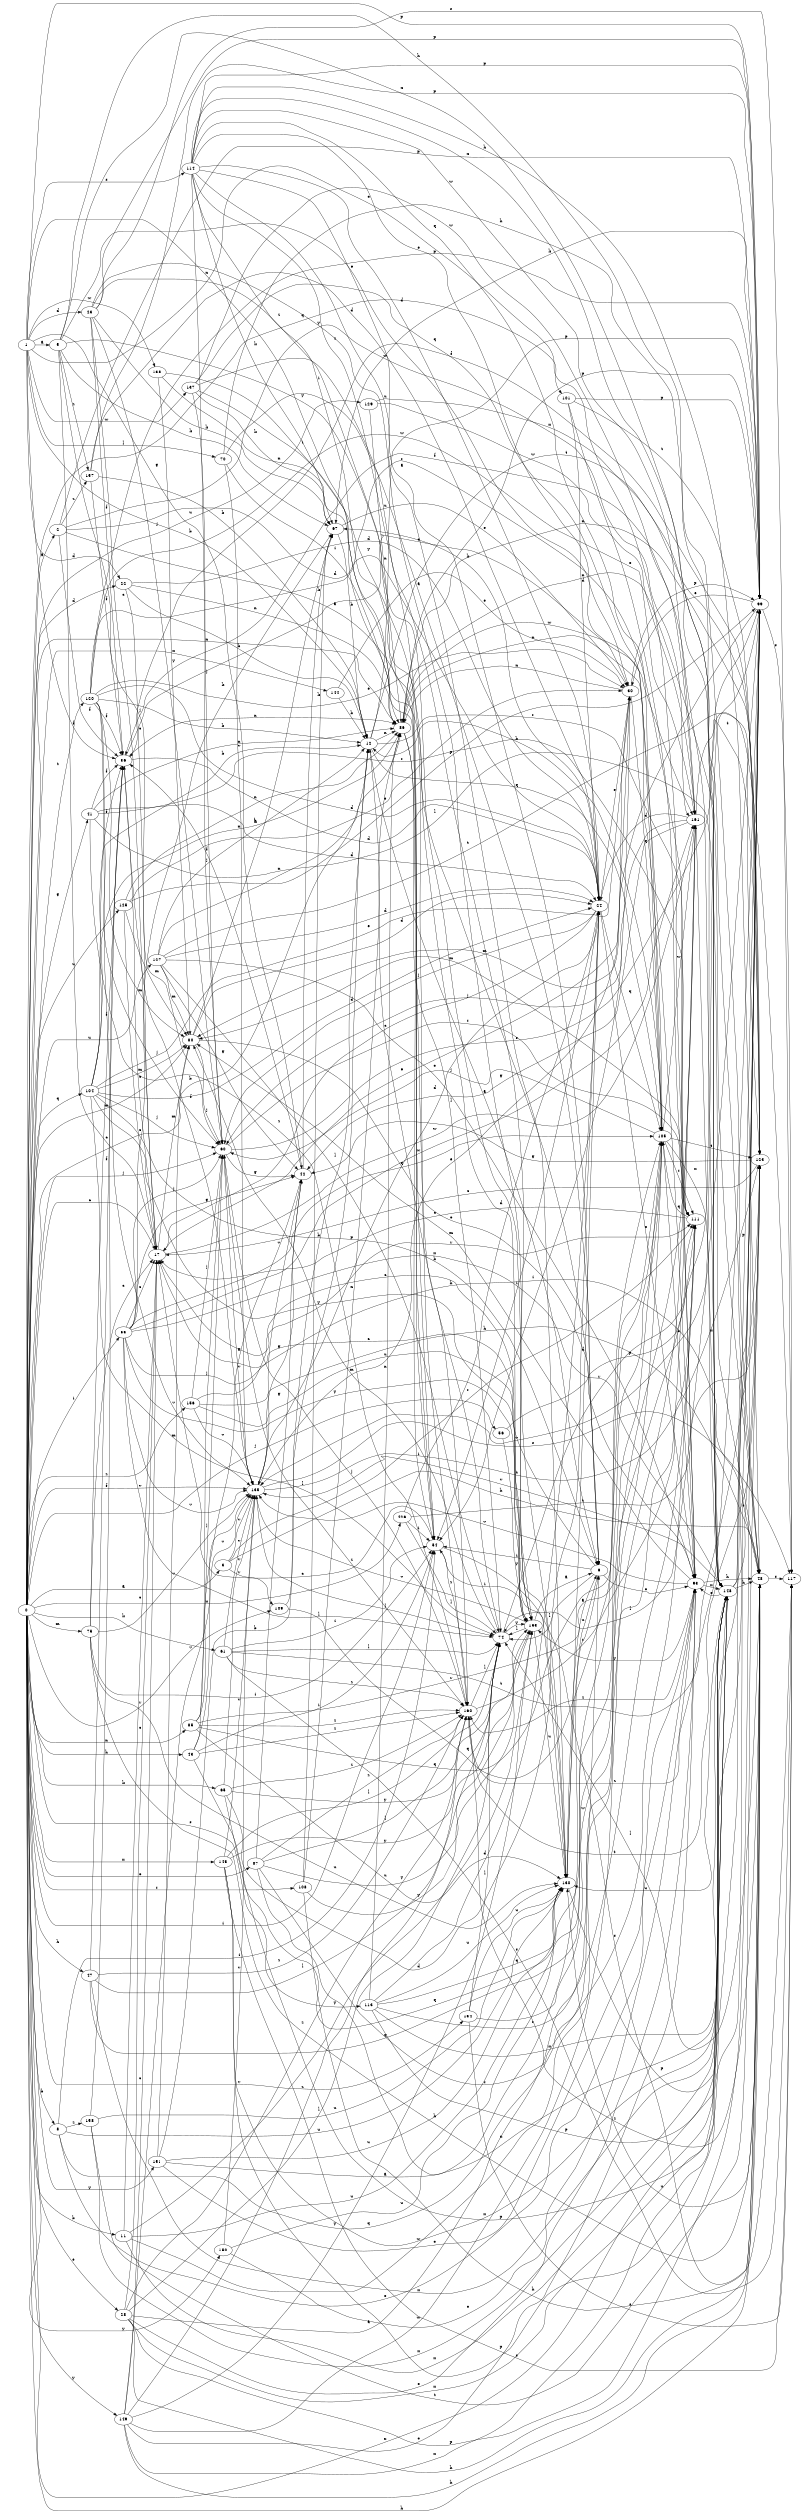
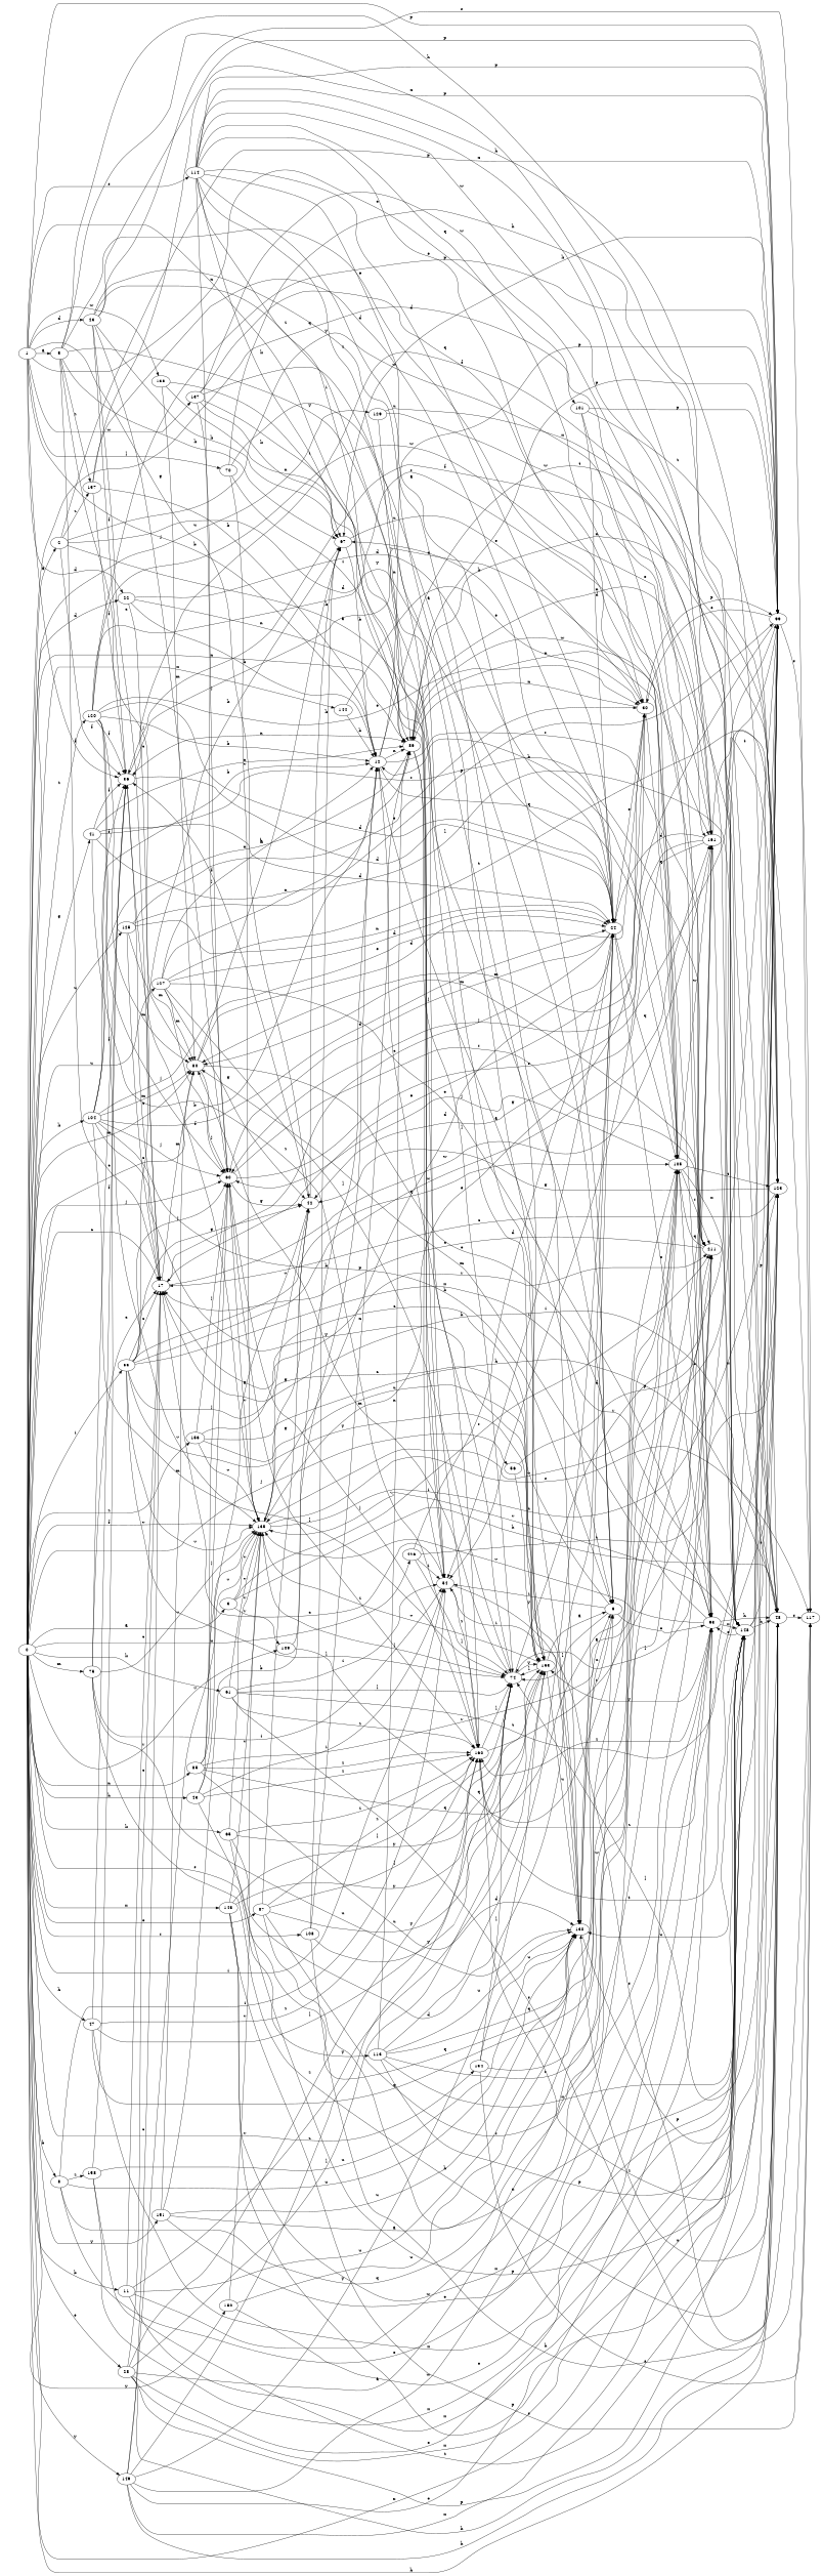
  strict digraph {
    rankdir=LR
    0
    2
    3
    8
    11
    12
    17
    22
    28
    41
    43
    47
    48
    53
    54
    56
    60
    61
    65
    75
    80
    85
    86
    87
    101
    104
    108
    109
    113
    120
    125
    n32 [label=426]
    127
    129
    134
    135
    144
    145
    148
    149
    150
    151
    156
    36
    99
    6
    24
    n48 [label=161]
    157
-   111
+   111 [label=211]
    93
    130
    105
    158
    153
    123
    30
    74
    160
    117
    42
    67
    1
    5
    23
    70
    114
    137
    138
    0 -> 2 [label=a]
    0 -> 3 [label=a]
    0 -> 8 [label=b]
    0 -> 11 [label=b]
    0 -> 12 [label=b]
    0 -> 17 [label=c]
    0 -> 22 [label=d]
    0 -> 28 [label=e]
    0 -> 41 [label=g]
    0 -> 43 [label=h]
    0 -> 47 [label=h]
    0 -> 48 [label=h]
    0 -> 53 [label=i]
    0 -> 54 [label=i]
    0 -> 56 [label=j]
    0 -> 60 [label=j]
    0 -> 61 [label=k]
    0 -> 65 [label=k]
    0 -> 75 [label=m]
    0 -> 80 [label=m]
    0 -> 85 [label=n]
    0 -> 86 [label=n]
    0 -> 87 [label=o]
    0 -> 101 [label=q]
-   0 -> 104 [label=q]
+   0 -> 104 [label=k]
    0 -> 108 [label=r]
    0 -> 109 [label=r]
    0 -> 113 [label=s]
    0 -> 120 [label=t]
    0 -> 125 [label=u]
    0 -> n32 [label=u]
    0 -> 127 [label=u]
    0 -> 129 [label=u]
    0 -> 134 [label=v]
    0 -> 135 [label=v]
    0 -> 144 [label=x]
    0 -> 145 [label=x]
    0 -> 148 [label=x]
    0 -> 149 [label=y]
    0 -> 150 [label=y]
    0 -> 151 [label=y]
    0 -> 156 [label=z]
    2 -> 36 [label=f]
    2 -> 99 [label=p]
    2 -> 6 [label=a]
    2 -> 24 [label=d]
    2 -> n48 [label=w]
    2 -> 157 [label=z]
    3 -> 48 [label=h]
    3 -> 109 [label=r]
    3 -> 135 [label=v]
    3 -> 111 [label=r]
    8 -> 54 [label=i]
    8 -> 93 [label=o]
    8 -> 130 [label=u]
    8 -> 105 [label=q]
    8 -> 158 [label=z]
    11 -> 17 [label=c]
    11 -> 148 [label=x]
    11 -> n48 [label=w]
    11 -> 130 [label=u]
    11 -> 153 [label=y]
    12 -> 86 [label=n]
    12 -> 99 [label=p]
    12 -> 6 [label=a]
    12 -> 111 [label=r]
    12 -> 105 [label=q]
    12 -> 123 [label=t]
    17 -> 80 [label=m]
    17 -> n48 [label=w]
    17 -> 30 [label=e]
    22 -> 12 [label=b]
    22 -> 17 [label=c]
    22 -> 86 [label=n]
    22 -> 24 [label=d]
    28 -> 17 [label=c]
    28 -> 48 [label=h]
    28 -> 148 [label=x]
    28 -> 99 [label=p]
    28 -> 6 [label=a]
    28 -> 93 [label=o]
    28 -> 74 [label=l]
    28 -> 160 [label=z]
    41 -> 48 [label=l]
    41 -> 86 [label=n]
    41 -> 36 [label=f]
    41 -> 24 [label=d]
    41 -> 111 [label=r]
    41 -> 160 [label=z]
    43 -> 54 [label=i]
    43 -> 60 [label=j]
    43 -> 135 [label=v]
    43 -> 105 [label=q]
    43 -> 160 [label=z]
    47 -> 148 [label=x]
    47 -> 36 [label=f]
    47 -> 105 [label=q]
    47 -> 74 [label=l]
    47 -> 160 [label=z]
    48 -> 86 [label=n]
    48 -> 130 [label=u]
    48 -> 74 [label=l]
    48 -> 160 [label=z]
    48 -> 117 [label=s]
    53 -> 17 [label=c]
    53 -> 48 [label=h]
    53 -> 60 [label=j]
    53 -> 135 [label=v]
    53 -> 148 [label=x]
    53 -> n48 [label=w]
    53 -> 105 [label=q]
    53 -> 153 [label=y]
    53 -> 74 [label=l]
    53 -> 42 [label=g]
    53 -> 67 [label=k]
    54 -> 17 [label=c]
    54 -> 160 [label=z]
    54 -> 117 [label=s]
    56 -> 99 [label=p]
    56 -> 153 [label=y]
    60 -> 135 [label=v]
    60 -> 111 [label=r]
    60 -> 160 [label=z]
    60 -> 117 [label=s]
    60 -> 42 [label=g]
    61 -> 54 [label=i]
    61 -> 135 [label=v]
    61 -> 123 [label=t]
    61 -> 74 [label=l]
    61 -> 160 [label=z]
    61 -> 117 [label=s]
    65 -> 135 [label=v]
    65 -> 99 [label=p]
    65 -> 24 [label=d]
    65 -> 153 [label=y]
    65 -> 160 [label=z]
    75 -> 17 [label=c]
    75 -> 48 [label=h]
    75 -> 54 [label=i]
    75 -> 135 [label=v]
    75 -> 36 [label=f]
    75 -> 130 [label=u]
    80 -> 60 [label=j]
    80 -> 24 [label=d]
    80 -> 93 [label=o]
    80 -> 67 [label=k]
    85 -> 60 [label=j]
    85 -> 111 [label=r]
    85 -> 130 [label=u]
    85 -> 105 [label=q]
    85 -> 160 [label=z]
    85 -> 42 [label=g]
    86 -> 54 [label=i]
    86 -> 99 [label=p]
    86 -> n48 [label=w]
    86 -> 74 [label=l]
    87 -> 148 [label=x]
    87 -> 111 [label=r]
    87 -> 153 [label=y]
    87 -> 74 [label=l]
    87 -> 160 [label=z]
    87 -> 42 [label=g]
    101 -> 99 [label=p]
    101 -> 24 [label=d]
    101 -> 93 [label=o]
    101 -> 123 [label=t]
    104 -> 12 [label=b]
    104 -> 60 [label=j]
    104 -> 80 [label=m]
    104 -> 86 [label=n]
    104 -> 36 [label=f]
    104 -> 6 [label=p]
    104 -> 24 [label=d]
    104 -> 153 [label=y]
    104 -> 30 [label=e]
    104 -> 74 [label=l]
    108 -> 48 [label=h]
    108 -> 86 [label=n]
    108 -> 153 [label=y]
    108 -> 67 [label=k]
    109 -> 12 [label=b]
    109 -> 105 [label=q]
    113 -> 86 [label=n]
    113 -> 148 [label=x]
    113 -> 99 [label=p]
    113 -> 24 [label=d]
    113 -> 111 [label=r]
    113 -> 130 [label=u]
    113 -> 105 [label=q]
    120 -> 12 [label=b]
    120 -> 60 [label=j]
    120 -> 80 [label=m]
    120 -> 135 [label=v]
    120 -> 36 [label=f]
    120 -> 99 [label=p]
    120 -> 24 [label=d]
    120 -> n48 [label=w]
    120 -> 111 [label=r]
    120 -> 30 [label=e]
    125 -> 17 [label=c]
    125 -> 80 [label=m]
-   125 -> 86 [label=n]
+   125 -> 24 [label=n]
    125 -> 99 [label=p]
    125 -> 30 [label=e]
    n32 -> 54 [label=i]
    n32 -> 24 [label=d]
    n32 -> 123 [label=t]
    n32 -> 74 [label=l]
    127 -> 12 [label=b]
    127 -> 80 [label=m]
    127 -> 86 [label=n]
    127 -> 24 [label=d]
    127 -> 93 [label=o]
    127 -> 123 [label=t]
    127 -> 74 [label=l]
    127 -> 42 [label=g]
    129 -> 86 [label=n]
    129 -> 148 [label=x]
    129 -> n48 [label=w]
    134 -> n48 [label=w]
    134 -> 130 [label=u]
    134 -> 74 [label=l]
    134 -> 117 [label=s]
    135 -> 36 [label=f]
    135 -> 24 [label=d]
    135 -> 123 [label=t]
    135 -> 30 [label=e]
    135 -> 74 [label=l]
    135 -> 117 [label=s]
    135 -> 42 [label=g]
    144 -> 12 [label=b]
    144 -> 30 [label=e]
    145 -> 135 [label=v]
    145 -> 148 [label=x]
    145 -> 99 [label=p]
    145 -> 153 [label=y]
    145 -> 74 [label=l]
    145 -> 117 [label=s]
    148 -> 48 [label=h]
    148 -> 135 [label=v]
    148 -> 36 [label=f]
    148 -> 99 [label=p]
    148 -> 93 [label=o]
    148 -> 130 [label=u]
    148 -> 123 [label=t]
    149 -> 17 [label=c]
    149 -> 48 [label=h]
    149 -> 135 [label=v]
    149 -> 148 [label=x]
    149 -> n48 [label=w]
    149 -> 93 [label=o]
    149 -> 153 [label=y]
    149 -> 160 [label=z]
    150 -> 135 [label=v]
    150 -> 93 [label=o]
    150 -> 130 [label=u]
    151 -> 12 [label=b]
    151 -> 80 [label=m]
    151 -> 6 [label=a]
    151 -> 93 [label=o]
    151 -> 130 [label=u]
    156 -> 48 [label=h]
    156 -> 60 [label=j]
    156 -> 135 [label=v]
    156 -> 111 [label=r]
    156 -> 130 [label=u]
    36 -> 17 [label=c]
    36 -> 86 [label=n]
    36 -> 24 [label=d]
    36 -> 93 [label=o]
    99 -> 80 [label=m]
    99 -> 135 [label=v]
    99 -> 30 [label=e]
    99 -> 74 [label=l]
    99 -> 160 [label=z]
    99 -> 117 [label=s]
    99 -> 67 [label=k]
    6 -> 17 [label=c]
    6 -> 54 [label=i]
    6 -> 93 [label=o]
    6 -> 130 [label=u]
    6 -> 74 [label=l]
    24 -> 17 [label=c]
    24 -> 54 [label=i]
    24 -> 60 [label=j]
    24 -> 93 [label=o]
    24 -> 105 [label=q]
    24 -> 30 [label=e]
    24 -> 67 [label=k]
    n48 -> 60 [label=j]
    n48 -> 148 [label=x]
    n48 -> 24 [label=d]
    n48 -> 123 [label=t]
    n48 -> 42 [label=g]
    157 -> 12 [label=b]
    157 -> 36 [label=f]
    157 -> 99 [label=p]
    157 -> 24 [label=d]
    111 -> 17 [label=c]
    111 -> 80 [label=m]
    111 -> 105 [label=q]
    93 -> 48 [label=h]
    93 -> 80 [label=m]
    93 -> 135 [label=v]
    93 -> 148 [label=x]
    93 -> 153 [label=y]
    93 -> 160 [label=z]
    130 -> 17 [label=c]
    130 -> 99 [label=p]
    130 -> 6 [label=a]
    130 -> 24 [label=d]
    105 -> 12 [label=b]
    105 -> 60 [label=j]
    105 -> 86 [label=n]
    105 -> 148 [label=x]
    105 -> n48 [label=w]
    105 -> 111 [label=r]
    105 -> 93 [label=o]
    105 -> 123 [label=t]
    158 -> 148 [label=x]
    158 -> 36 [label=f]
    158 -> 130 [label=u]
    158 -> 123 [label=t]
    153 -> 54 [label=i]
    153 -> 135 [label=v]
    153 -> 6 [label=a]
    153 -> 130 [label=u]
    153 -> 74 [label=l]
    123 -> 17 [label=c]
    123 -> 86 [label=n]
    123 -> 36 [label=f]
    123 -> 42 [label=g]
    30 -> 54 [label=i]
    30 -> 86 [label=n]
    30 -> 99 [label=p]
    30 -> 105 [label=q]
    74 -> 12 [label=b]
    74 -> 80 [label=m]
    74 -> 111 [label=r]
    74 -> 153 [label=y]
    160 -> 60 [label=j]
    160 -> 111 [label=r]
    160 -> 123 [label=t]
    160 -> 74 [label=l]
    42 -> 135 [label=v]
    42 -> 36 [label=f]
    42 -> 67 [label=k]
    67 -> 12 [label=b]
    67 -> 30 [label=e]
    1 -> 12 [label=b]
    1 -> 22 [label=d]
    1 -> 86 [label=n]
    1 -> 36 [label=f]
    1 -> 99 [label=p]
    1 -> 93 [label=o]
    1 -> 42 [label=g]
    1 -> 5 [label=a]
    1 -> 23 [label=d]
    1 -> 70 [label=l]
    1 -> 114 [label=s]
    1 -> 137 [label=w]
    1 -> 138 [label=w]
    5 -> 17 [label=c]
    5 -> 48 [label=h]
    5 -> 60 [label=j]
    5 -> 148 [label=x]
    5 -> 157 [label=z]
    5 -> 153 [label=y]
    5 -> 30 [label=e]
    5 -> 67 [label=k]
    23 -> 17 [label=c]
    23 -> 60 [label=j]
    23 -> 36 [label=f]
    23 -> 99 [label=p]
    23 -> 153 [label=y]
    23 -> 160 [label=z]
    23 -> 117 [label=s]
    23 -> 67 [label=k]
    70 -> 48 [label=h]
    70 -> 54 [label=i]
    70 -> 135 [label=v]
    70 -> 6 [label=a]
    114 -> 48 [label=h]
    114 -> 54 [label=i]
    114 -> 60 [label=j]
    114 -> 148 [label=x]
    114 -> 99 [label=p]
    114 -> 6 [label=a]
    114 -> 24 [label=d]
    114 -> n48 [label=w]
    114 -> 130 [label=u]
    114 -> 105 [label=q]
    114 -> 30 [label=e]
    114 -> 160 [label=z]
    114 -> 67 [label=k]
    137 -> 60 [label=j]
    137 -> n48 [label=w]
    137 -> 130 [label=u]
    137 -> 105 [label=q]
    137 -> 153 [label=y]
    137 -> 67 [label=k]
    138 -> 54 [label=i]
-   138 -> 80 [label=y]
+   138 -> 80 [label=m]
    138 -> 86 [label=n]
  }
